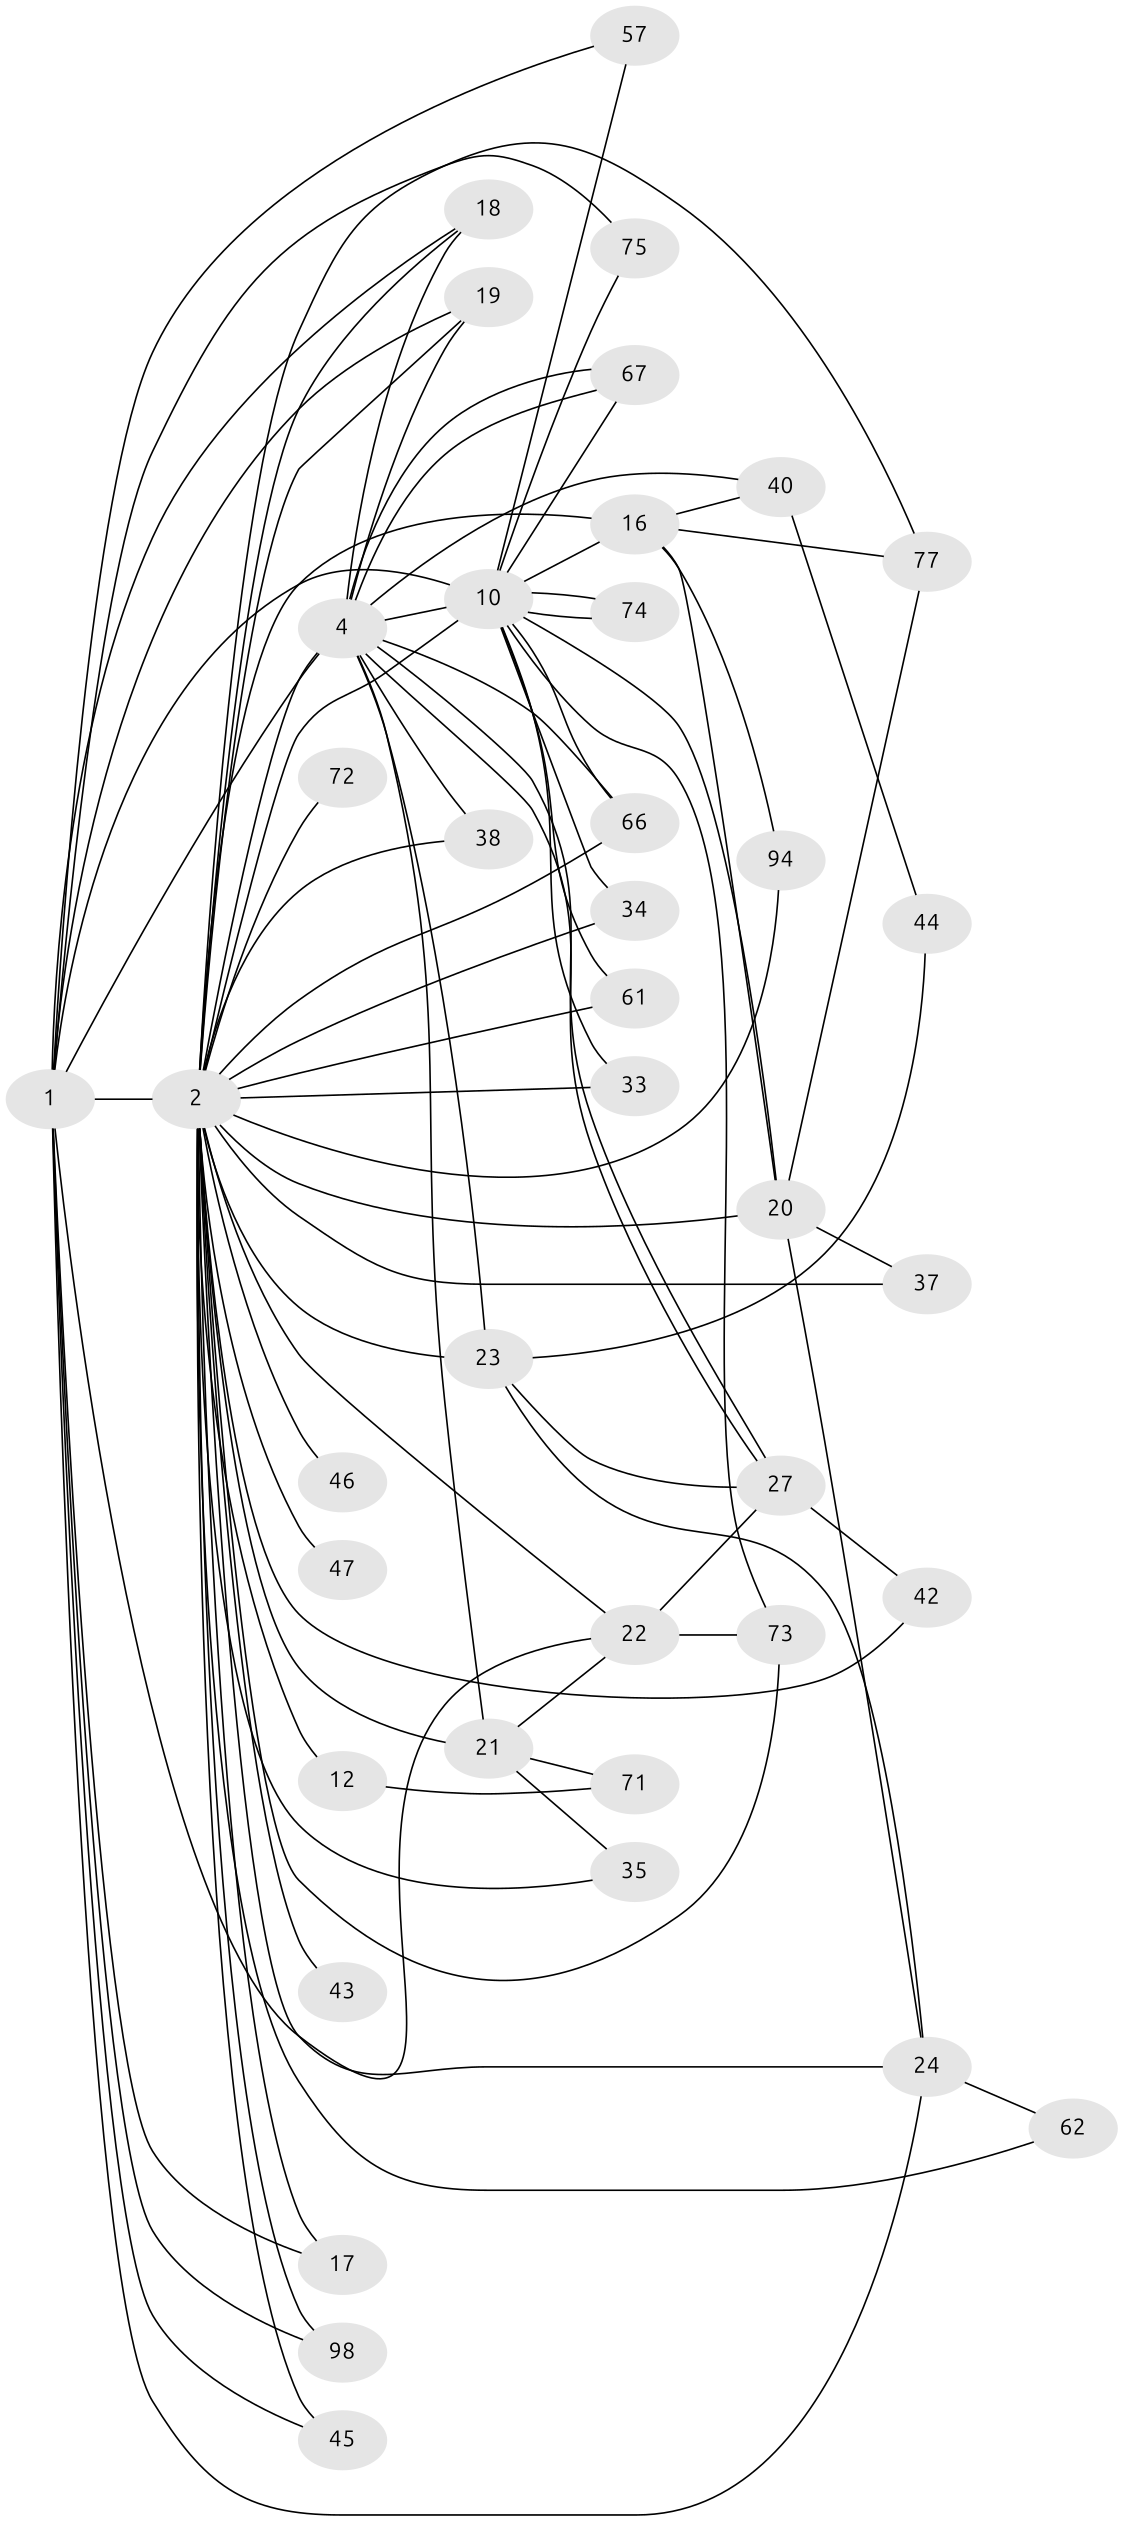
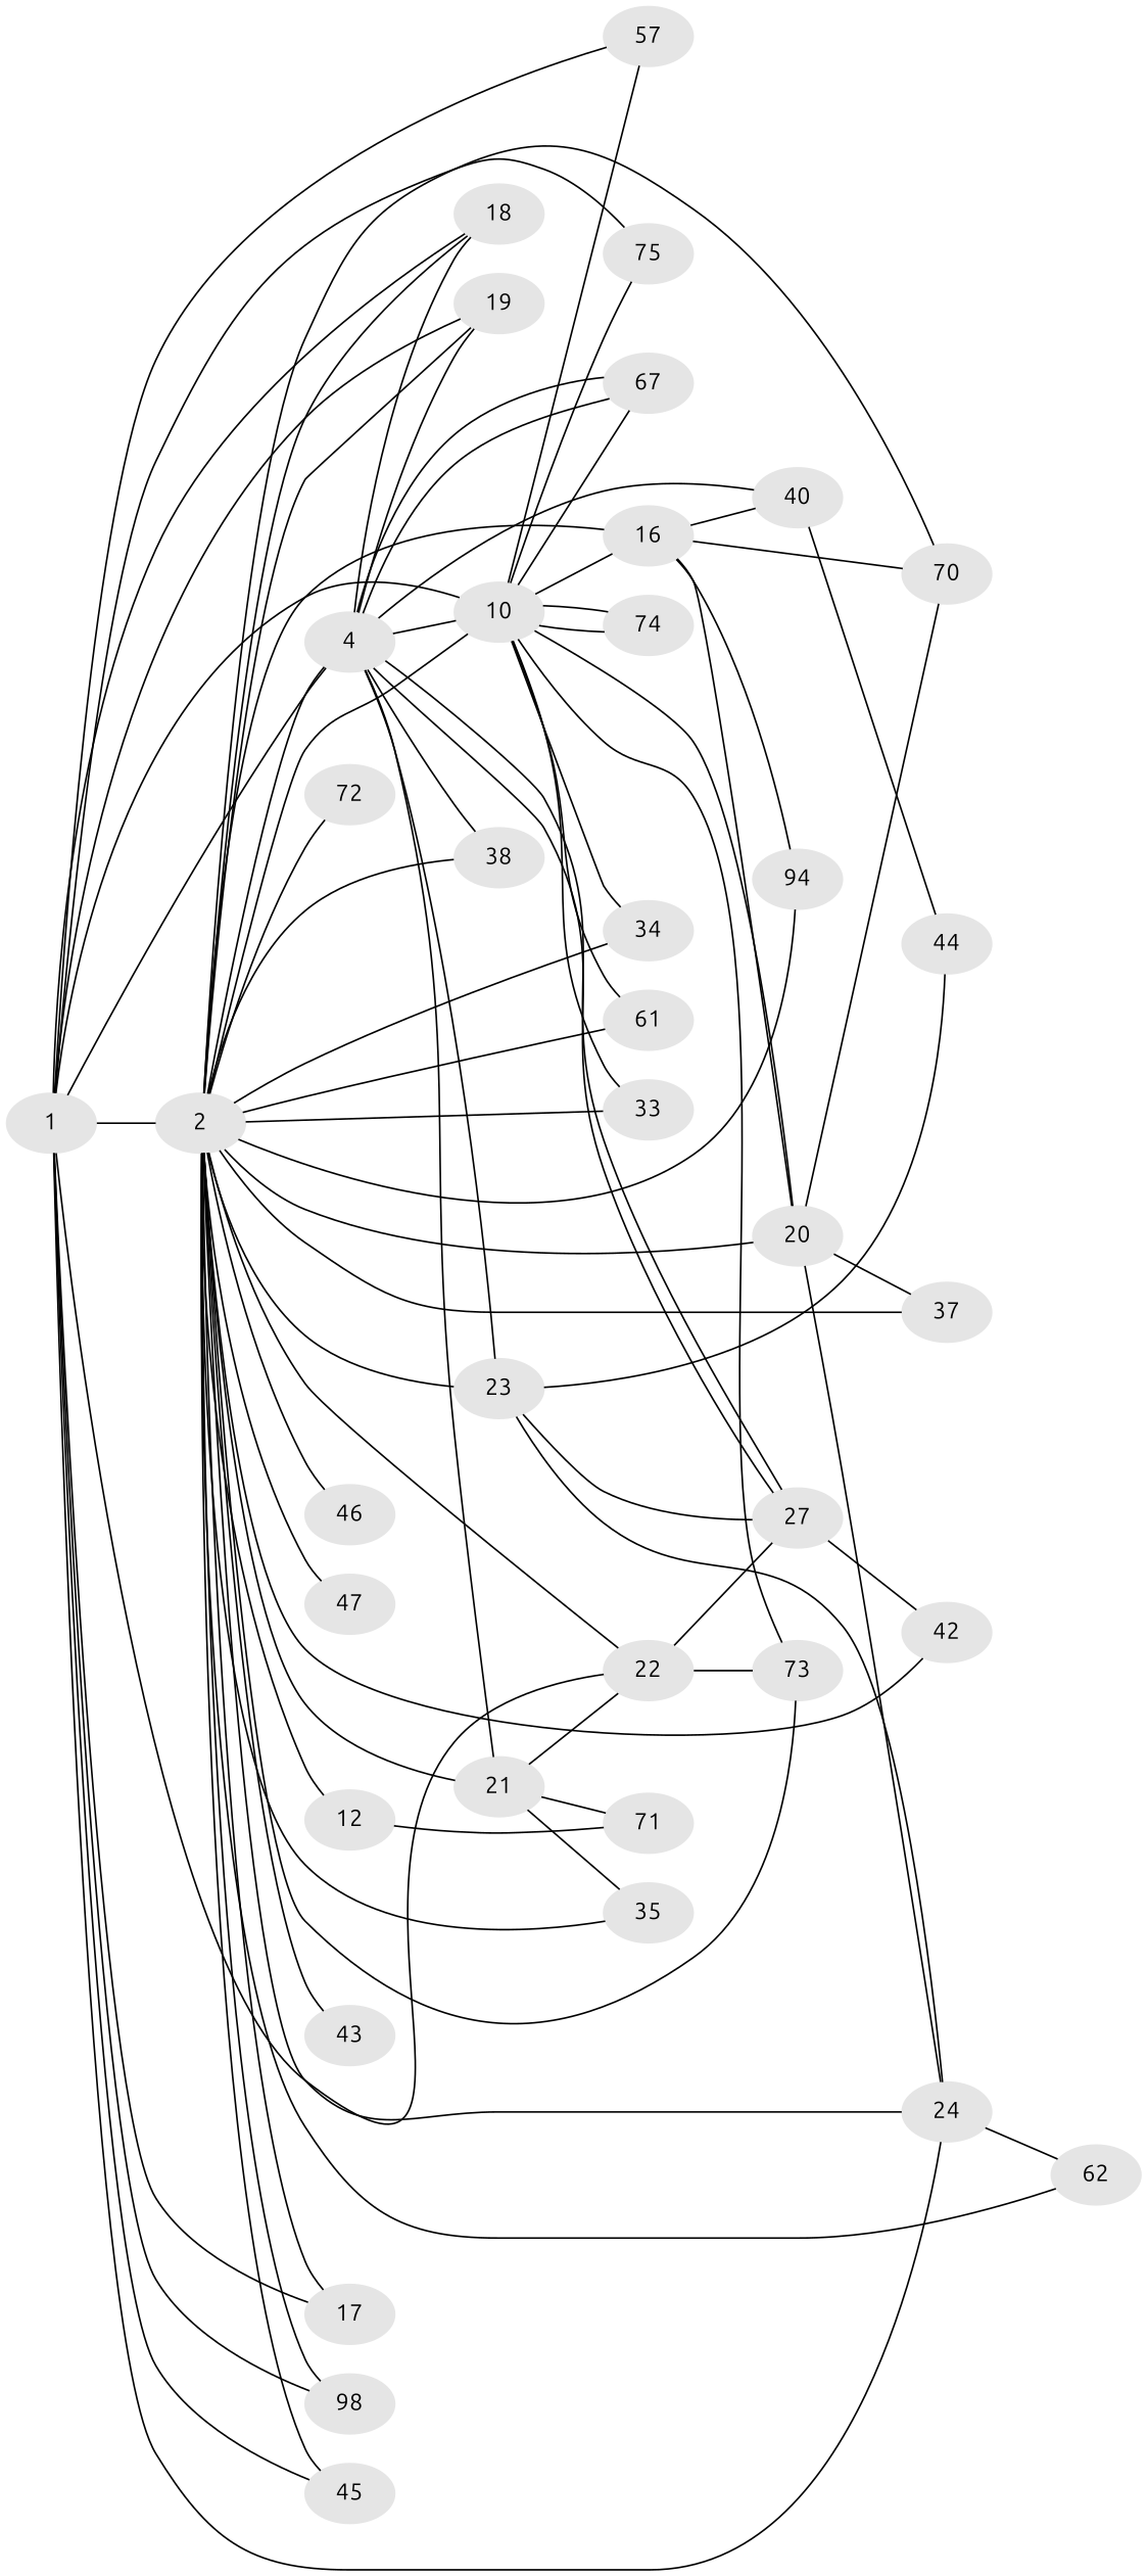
  graph {
    fontname=Ubuntu
    rankdir=LR
    node [color=gray90 fontname=Ubuntu style=filled]
    edge [fontname=Ubuntu]
    1 [super="+14+5"]
    2 [super="+3+55+9+100+8+51+63+6+82+11+56"]
    4 [super="+28+86+99"]
    10 [super="+64+25+69+15+31"]
    17
    18
    19
    22 [super="+92+36+26"]
    24 [super="+83"]
    57
    75
    98
    45
    12 [super="+32"]
    n15 [label=33 super="+52"]
    16
    20 [super="+77+102+49+65"]
    21 [super="+41+84"]
    23 [super="+33+68+53"]
    34
    35
    37 [super="+60"]
    42
    46
    47
    n26 [label=43]
    61
    62
-   66 [super="+91"]
-   70 [super="+81" label=77]
+   70 [super="+81"]
    72
    73 [super="+93"]
    n33 [label=38]
    94
    27
    40
    67
    74
    71
    44
    1 -- 2 [weight=14]
    1 -- 4 [weight=3]
    1 -- 10 [weight=2]
    1 -- 17
    1 -- 18
    1 -- 19
    1 -- 22 [weight=2]
    1 -- 24
    1 -- 57
    1 -- 75
    1 -- 98
    1 -- 45
    2 -- 4 [weight=9]
    2 -- 10 [weight=11]
    2 -- 17
    2 -- 18
    2 -- 19
    2 -- 22 [weight=3]
    2 -- 24 [weight=2]
    2 -- 98
    2 -- 45
    2 -- 12 [weight=3]
    2 -- n15 [weight=3]
    2 -- 16
    2 -- 20 [weight=6]
    2 -- 21 [weight=3]
    2 -- 23 [weight=3]
    2 -- 34 [weight=2]
    2 -- 35
    2 -- 37 [weight=2]
    2 -- 42
    2 -- 46
    2 -- 47 [weight=2]
    2 -- n26 [weight=2]
    2 -- 61 [weight=2]
    2 -- 62
-   2 -- 66
    2 -- 70
    2 -- 72
    2 -- 73
    2 -- n33
    2 -- 94
    4 -- 10 [weight=3]
    4 -- 18
    4 -- 19
    4 -- 21
    4 -- 23
-   4 -- 66
    4 -- n33
    4 -- 27
    4 -- 27
    4 -- 40
    4 -- 67
    4 -- 67
    10 -- 57
    10 -- 75
    10 -- n15
    10 -- 16 [weight=2]
    10 -- 20
    10 -- 34
    10 -- 61
-   10 -- 66
    10 -- 73
    10 -- 67
    10 -- 74
    10 -- 74
    22 -- 73
    22 -- 27
    24 -- 62
    12 -- 71
    16 -- 20
    16 -- 70
    16 -- 94
    16 -- 40
    20 -- 24
    20 -- 37
    20 -- 70
    21 -- 22
    21 -- 35
    21 -- 71
    23 -- 24
    23 -- 27
    23 -- 44
    27 -- 42
    40 -- 44
  }
